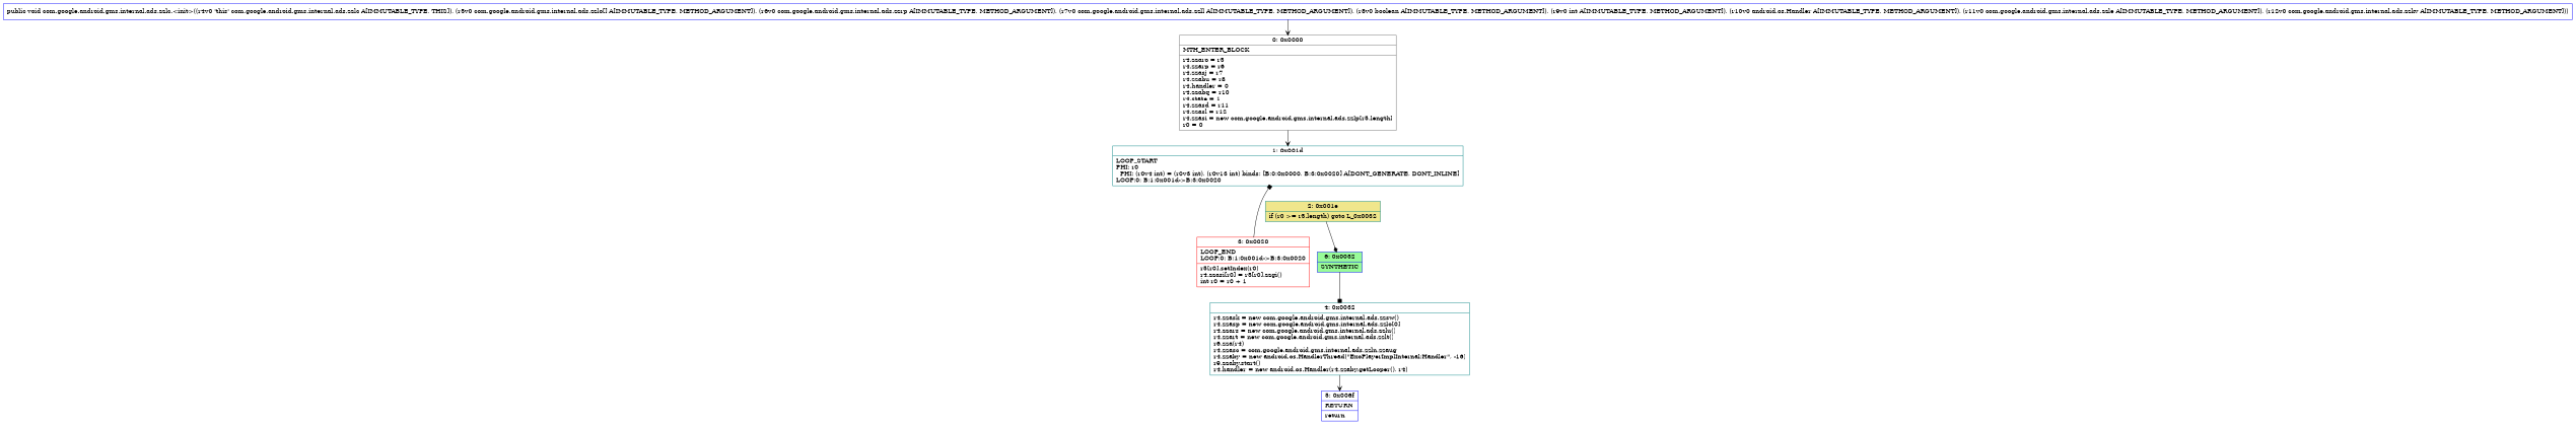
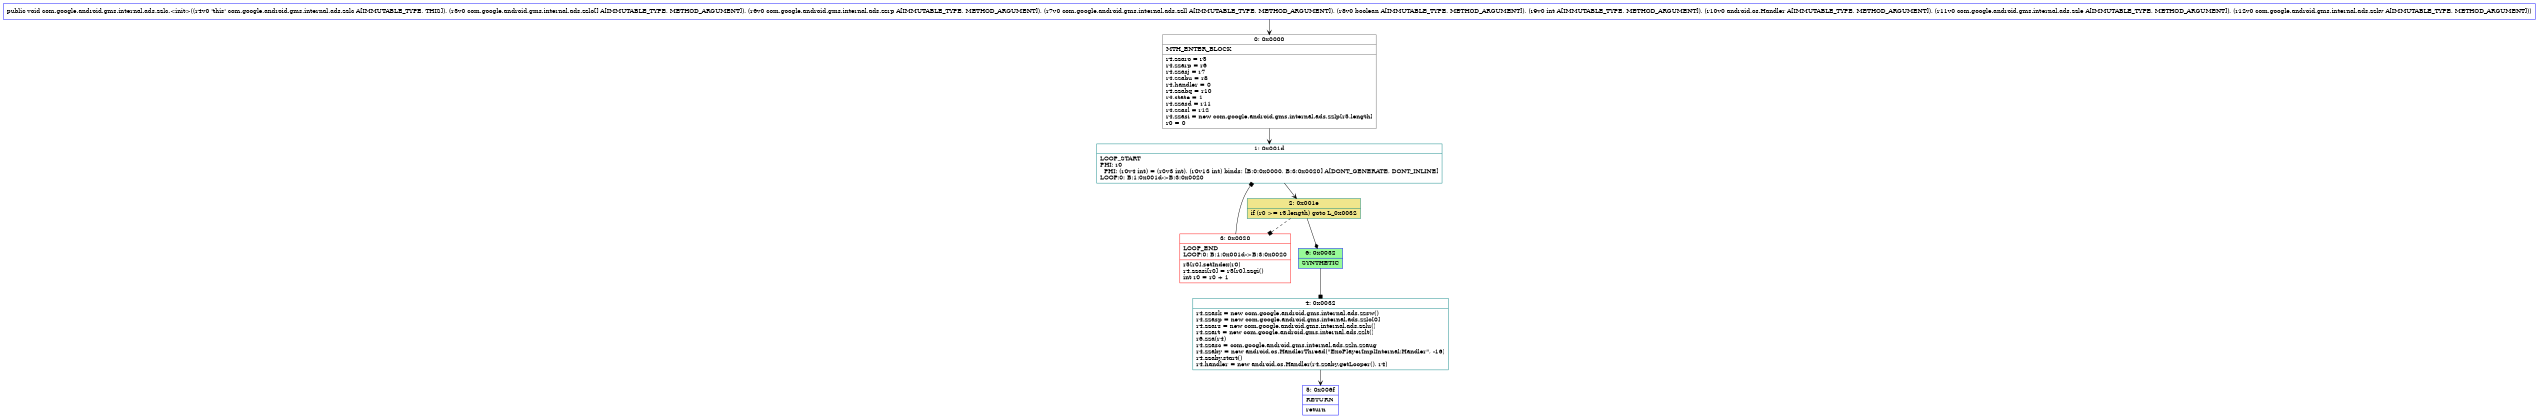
  digraph {
    node [color=teal fillcolor=white shape=record style=filled]
    edge [arrowhead=vee]
    n1 [color=gray40 label="{0\:\ 0x0000|MTH_ENTER_BLOCK\l|r4.zzaro = r5\lr4.zzarp = r6\lr4.zzasj = r7\lr4.zzabu = r8\lr4.handler = 0\lr4.zzabq = r10\lr4.state = 1\lr4.zzasd = r11\lr4.zzasl = r12\lr4.zzasi = new com.google.android.gms.internal.ads.zzlp[r5.length]\lr0 = 0\l}"]
    n2 [label="{1\:\ 0x001d|LOOP_START\lPHI: r0 \l  PHI: (r0v4 int) = (r0v3 int), (r0v13 int) binds: [B:0:0x0000, B:3:0x0020] A[DONT_GENERATE, DONT_INLINE]\lLOOP:0: B:1:0x001d\-\>B:3:0x0020\l}"]
    n3 [fillcolor=khaki label="{2\:\ 0x001e|if (r0 \>= r5.length) goto L_0x0032\l}"]
    n4 [color=red label="{3\:\ 0x0020|LOOP_END\lLOOP:0: B:1:0x001d\-\>B:3:0x0020\l|r5[r0].setIndex(r0)\lr4.zzasi[r0] = r5[r0].zzgi()\lint r0 = r0 + 1\l}"]
    n5 [color=blue fillcolor=palegreen label="{6\:\ 0x0032|SYNTHETIC\l}"]
-   n6 [label="{4\:\ 0x0032|r4.zzask = new com.google.android.gms.internal.ads.zzsw()\lr4.zzasp = new com.google.android.gms.internal.ads.zzlo[0]\lr4.zzars = new com.google.android.gms.internal.ads.zzlu()\lr4.zzart = new com.google.android.gms.internal.ads.zzlt()\lr6.zza(r4)\lr4.zzasc = com.google.android.gms.internal.ads.zzln.zzaug\lr4.zzaby = new android.os.HandlerThread(\"ExoPlayerImplInternal:Handler\", \-16)\lr9.zzaby.start()\lr4.handler = new android.os.Handler(r4.zzaby.getLooper(), r4)\l}"]
+   n6 [label="{4\:\ 0x0032|r4.zzask = new com.google.android.gms.internal.ads.zzsw()\lr4.zzasp = new com.google.android.gms.internal.ads.zzlo[0]\lr4.zzars = new com.google.android.gms.internal.ads.zzlu()\lr4.zzart = new com.google.android.gms.internal.ads.zzlt()\lr6.zza(r4)\lr4.zzasc = com.google.android.gms.internal.ads.zzln.zzaug\lr4.zzaby = new android.os.HandlerThread(\"ExoPlayerImplInternal:Handler\", \-16)\lr4.zzaby.start()\lr4.handler = new android.os.Handler(r4.zzaby.getLooper(), r4)\l}"]
    n7 [color=blue label="{5\:\ 0x006f|RETURN\l|return\l}"]
    n8 [color=blue label="{public void com.google.android.gms.internal.ads.zzlc.\<init\>((r4v0 'this' com.google.android.gms.internal.ads.zzlc A[IMMUTABLE_TYPE, THIS]), (r5v0 com.google.android.gms.internal.ads.zzlo[] A[IMMUTABLE_TYPE, METHOD_ARGUMENT]), (r6v0 com.google.android.gms.internal.ads.zzrp A[IMMUTABLE_TYPE, METHOD_ARGUMENT]), (r7v0 com.google.android.gms.internal.ads.zzll A[IMMUTABLE_TYPE, METHOD_ARGUMENT]), (r8v0 boolean A[IMMUTABLE_TYPE, METHOD_ARGUMENT]), (r9v0 int A[IMMUTABLE_TYPE, METHOD_ARGUMENT]), (r10v0 android.os.Handler A[IMMUTABLE_TYPE, METHOD_ARGUMENT]), (r11v0 com.google.android.gms.internal.ads.zzle A[IMMUTABLE_TYPE, METHOD_ARGUMENT]), (r12v0 com.google.android.gms.internal.ads.zzkv A[IMMUTABLE_TYPE, METHOD_ARGUMENT])) }"]
    n1 -> n2
+   n2 -> n3
+   n3 -> n4 [arrowhead=box style=dashed]
    n3 -> n5 [arrowhead=diamond]
    n4 -> n2 [arrowhead=box]
    n5 -> n6 [arrowhead=box]
    n6 -> n7
    n8 -> n1
  }
